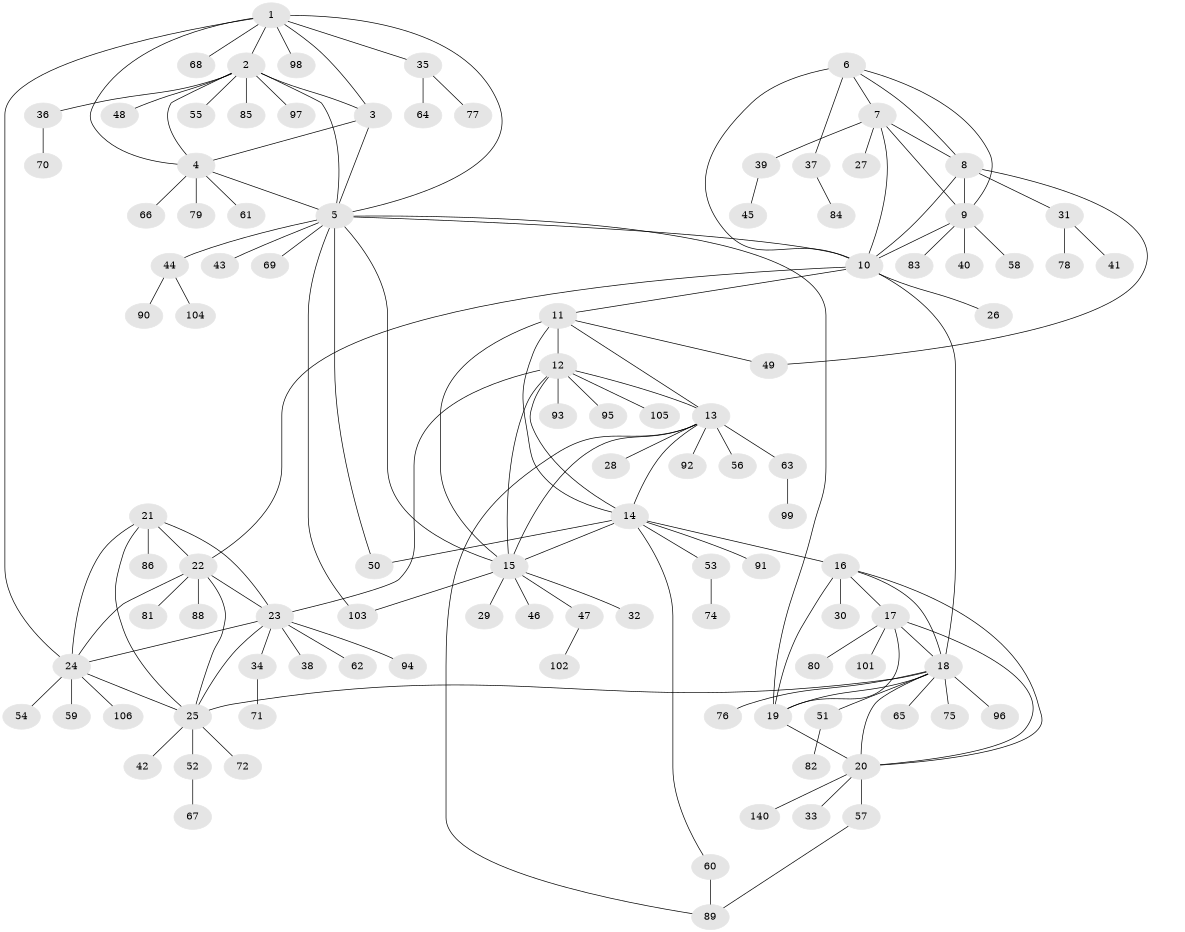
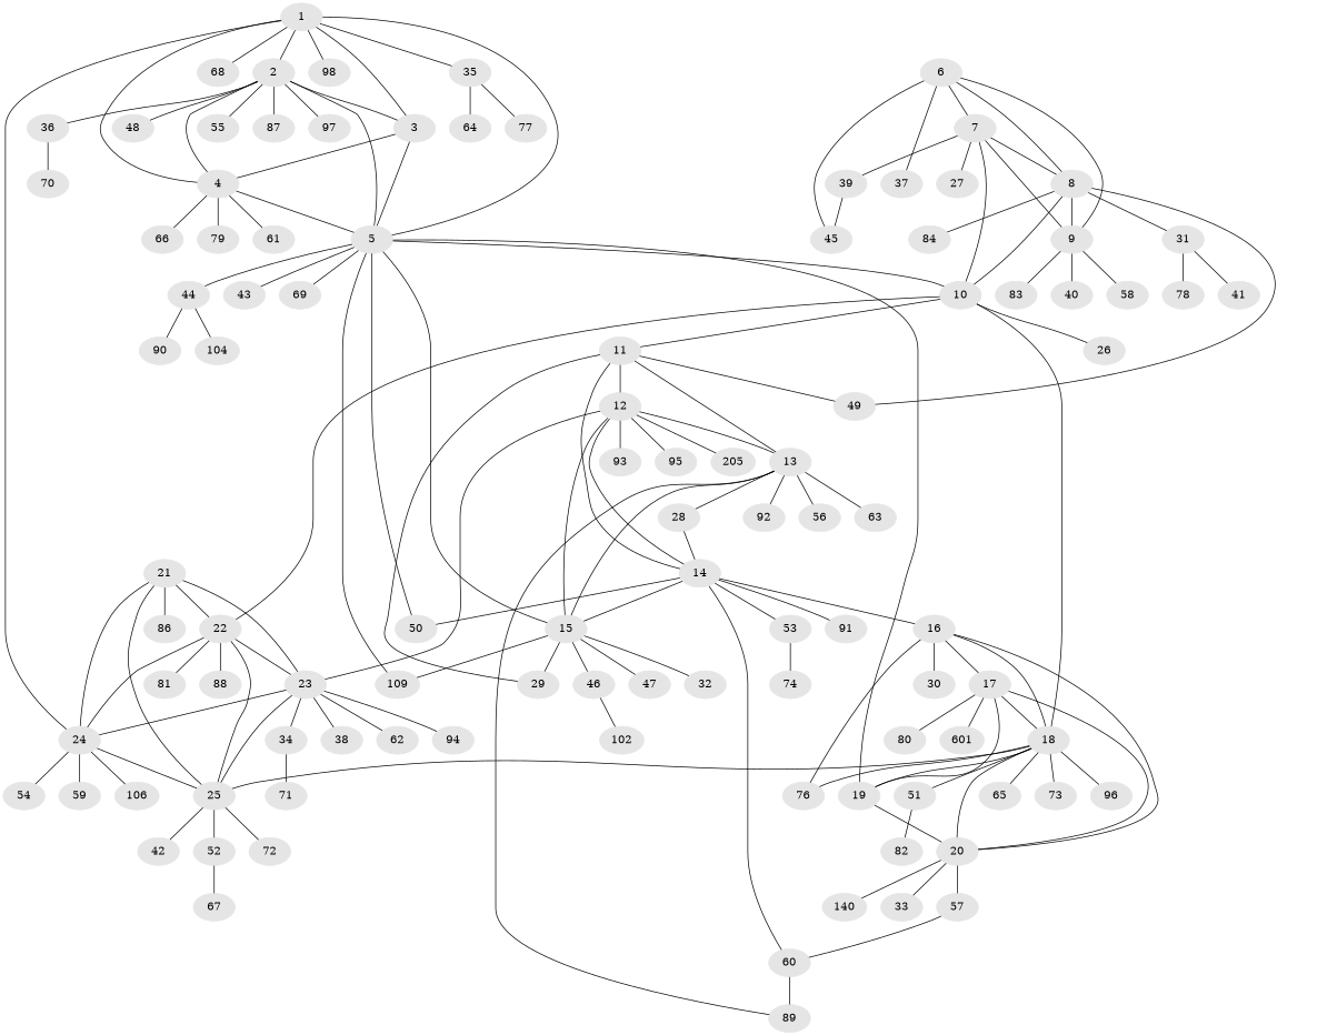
  graph {
    node [color=gray90 style=filled]
    1
    2
    3
    4
    5
    24
    35
    68
    98
    36
    48
    55
-   85
+   85 [label=87]
    97
    61
    66
    79
    10
    15
    19
    43
    44
    50
    69
-   103
+   103 [label=109]
    25
    54
    59
    106
    64
    77
    70
    11
    18
    22
    26
    29
    32
    46
    47
    20
    90
    104
    6
    7
    8
    9
    37
    27
    39
    31
    49
    84
    40
    58
    83
    45
    41
    78
    12
    13
    14
    51
    65
-   73 [label=75]
+   73
    76
    96
    23
    81
    88
    93
    95
-   105
+   105 [label=205]
    28
    56
    63
    89
    92
    16
    53
    60
    91
    34
    38
    62
    94
-   99
    17
    30
    74
    102
    80
-   101
+   101 [label=601]
    33
    57
    n96 [label=140]
    42
    52
    72
    82
    21
    86
    71
    67
    1 -- 2
    1 -- 3
    1 -- 4
    1 -- 5
    1 -- 24
    1 -- 35
    1 -- 68
    1 -- 98
    2 -- 3
    2 -- 4
    2 -- 5
    2 -- 36
    2 -- 48
    2 -- 55
    2 -- 85
    2 -- 97
    3 -- 4
    3 -- 5
    4 -- 5
    4 -- 61
    4 -- 66
    4 -- 79
    5 -- 10
    5 -- 15
    5 -- 19
    5 -- 43
    5 -- 44
    5 -- 50
    5 -- 69
    5 -- 103
    24 -- 25
    24 -- 54
    24 -- 59
    24 -- 106
    35 -- 64
    35 -- 77
    36 -- 70
    10 -- 11
    10 -- 18
    10 -- 22
    10 -- 26
    15 -- 103
    15 -- 29
    15 -- 32
    15 -- 46
    15 -- 47
    19 -- 20
    44 -- 90
    44 -- 104
    25 -- 42
    25 -- 52
    25 -- 72
-   11 -- 15
+   11 -- 29
    11 -- 49
    11 -- 12
    11 -- 13
    11 -- 14
    18 -- 19
    18 -- 25
    18 -- 20
    18 -- 51
    18 -- 65
    18 -- 73
    18 -- 76
    18 -- 96
    22 -- 24
    22 -- 25
    22 -- 23
    22 -- 81
    22 -- 88
-   47 -- 102
+   46 -- 102
    20 -- 33
    20 -- 57
    20 -- n96
-   6 -- 10
+   6 -- 45
    6 -- 7
    6 -- 8
    6 -- 9
    6 -- 37
    7 -- 10
    7 -- 8
    7 -- 9
    7 -- 27
    7 -- 39
    8 -- 10
    8 -- 9
    8 -- 31
    8 -- 49
-   37 -- 84
-   9 -- 10
+   8 -- 84
    9 -- 40
    9 -- 58
    9 -- 83
    39 -- 45
    31 -- 41
    31 -- 78
    12 -- 15
    12 -- 13
    12 -- 14
    12 -- 23
    12 -- 93
    12 -- 95
    12 -- 105
    13 -- 15
-   13 -- 14
+   28 -- 14
    13 -- 28
    13 -- 56
    13 -- 63
    13 -- 89
    13 -- 92
    14 -- 15
    14 -- 50
    14 -- 16
    14 -- 53
    14 -- 60
    14 -- 91
    51 -- 82
    23 -- 24
    23 -- 25
    23 -- 34
    23 -- 38
    23 -- 62
    23 -- 94
-   63 -- 99
-   16 -- 19
+   16 -- 76
    16 -- 18
    16 -- 20
    16 -- 17
    16 -- 30
    53 -- 74
    60 -- 89
    34 -- 71
    17 -- 19
    17 -- 18
    17 -- 20
    17 -- 80
    17 -- 101
-   57 -- 89
+   57 -- 60
    52 -- 67
    21 -- 24
    21 -- 25
    21 -- 22
    21 -- 23
    21 -- 86
  }
